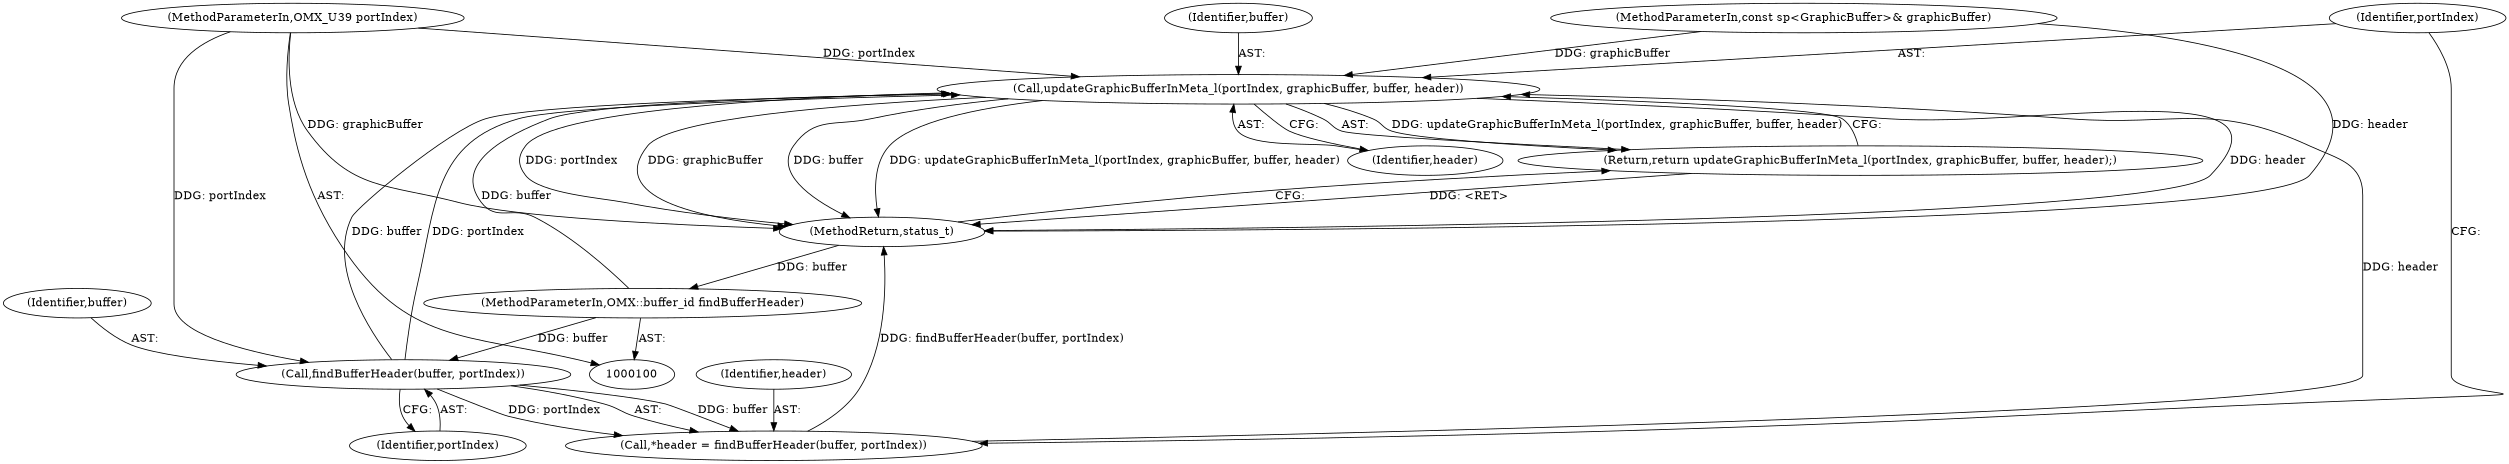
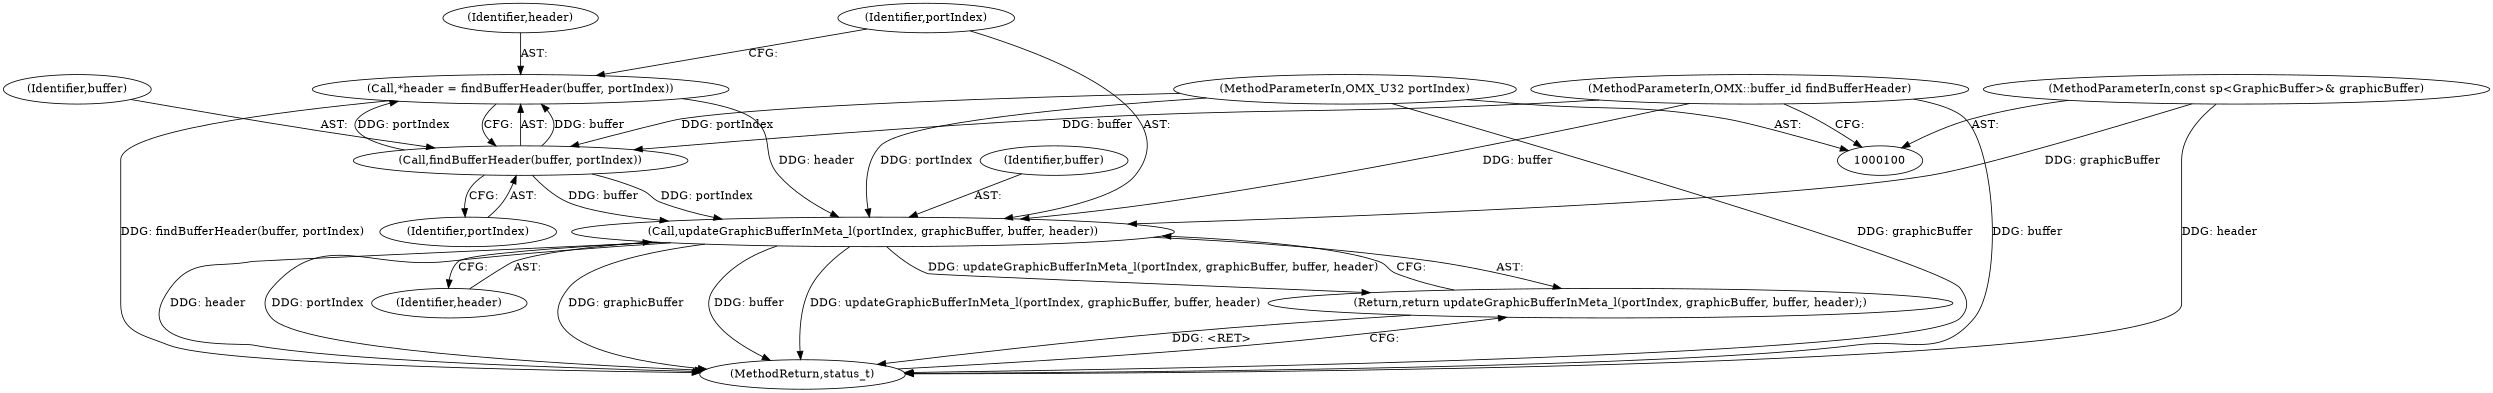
  digraph {
    n1 [label="(Call,updateGraphicBufferInMeta_l(portIndex, graphicBuffer, buffer, header))"]
    n2 [label="(Return,return updateGraphicBufferInMeta_l(portIndex, graphicBuffer, buffer, header);)"]
    n3 [label="(MethodReturn,status_t)"]
    n4 [label="(Identifier,header)"]
    n5 [label="(Call,findBufferHeader(buffer, portIndex))"]
    n6 [label="(Call,*header = findBufferHeader(buffer, portIndex))"]
    n7 [label="(Identifier,portIndex)"]
    n8 [label="(MethodParameterIn,OMX::buffer_id findBufferHeader)"]
    1000100
-   n10 [label="(MethodParameterIn,OMX_U39 portIndex)"]
+   n10 [label="(MethodParameterIn,OMX_U32 portIndex)"]
    n11 [label="(MethodParameterIn,const sp<GraphicBuffer>& graphicBuffer)"]
    n12 [label="(Identifier,header)"]
    n13 [label="(Identifier,buffer)"]
    n14 [label="(Identifier,portIndex)"]
    n15 [label="(Identifier,buffer)"]
    n1 -> n2 [label="AST: "]
    n1 -> n2 [label="DDG: updateGraphicBufferInMeta_l(portIndex, graphicBuffer, buffer, header)"]
    n1 -> n3 [label="DDG: header"]
    n1 -> n3 [label="DDG: portIndex"]
    n1 -> n3 [label="DDG: graphicBuffer"]
    n1 -> n3 [label="DDG: buffer"]
    n1 -> n3 [label="DDG: updateGraphicBufferInMeta_l(portIndex, graphicBuffer, buffer, header)"]
    n1 -> n4 [label="CFG: "]
    n2 -> n1 [label="CFG: "]
    n2 -> n3 [label="DDG: <RET>"]
    n3 -> n2 [label="CFG: "]
    n4 -> n1 [label="AST: "]
    n5 -> n1 [label="DDG: portIndex"]
    n5 -> n1 [label="DDG: buffer"]
    n5 -> n6 [label="AST: "]
    n5 -> n6 [label="DDG: buffer"]
    n5 -> n6 [label="DDG: portIndex"]
    n5 -> n7 [label="CFG: "]
    n6 -> n1 [label="DDG: header"]
    n6 -> n3 [label="DDG: findBufferHeader(buffer, portIndex)"]
+   n6 -> n5 [label="CFG: "]
    n7 -> n5 [label="AST: "]
    n8 -> n1 [label="DDG: buffer"]
-   n3 -> n8 [label="DDG: buffer"]
+   n8 -> n3 [label="DDG: buffer"]
    n8 -> n5 [label="DDG: buffer"]
-   n8 -> 1000100 [label="AST: "]
+   n8 -> 1000100 [label="CFG: "]
    n10 -> n1 [label="DDG: portIndex"]
    n10 -> n3 [label="DDG: graphicBuffer"]
    n10 -> n5 [label="DDG: portIndex"]
    n10 -> 1000100 [label="AST: "]
    n11 -> n1 [label="DDG: graphicBuffer"]
    n11 -> n3 [label="DDG: header"]
+   n11 -> 1000100 [label="AST: "]
    n12 -> n6 [label="AST: "]
    n13 -> n5 [label="AST: "]
    n14 -> n1 [label="AST: "]
    n14 -> n6 [label="CFG: "]
    n15 -> n1 [label="AST: "]
  }
